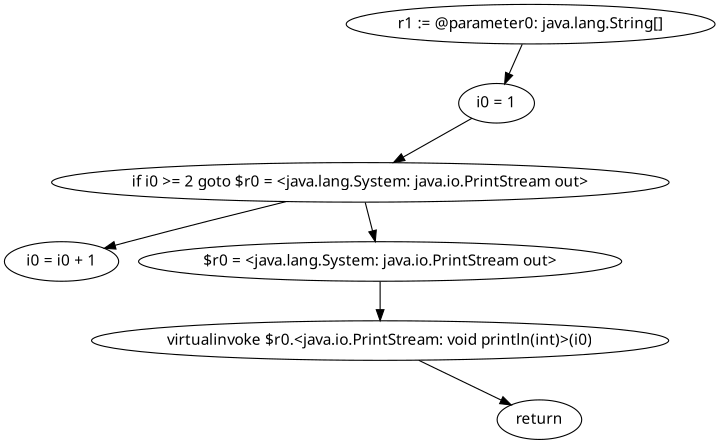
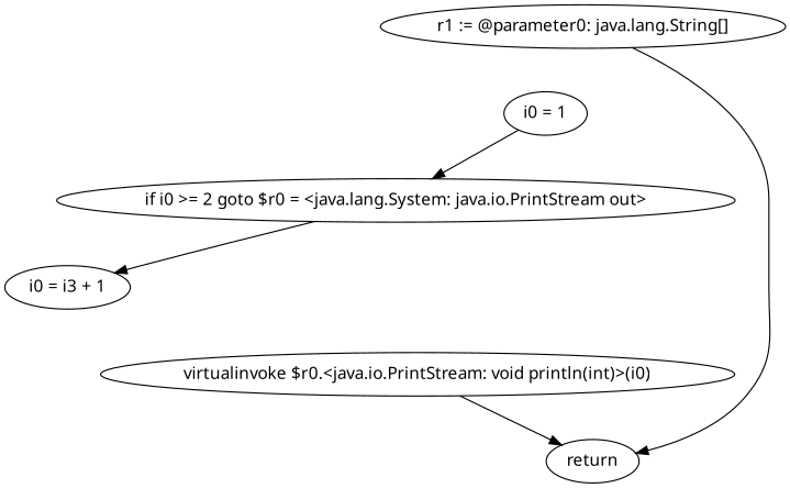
  digraph {
    fontname="Noto Sans"
    node [fontname="Noto Sans"]
    edge [fontname="Noto Sans"]
    n1 [label="i0 = 1"]
    "r1 := @parameter0: java.lang.String[]"
    "if i0 >= 2 goto $r0 = <java.lang.System: java.io.PrintStream out>"
-   "i0 = i0 + 1"
-   "$r0 = <java.lang.System: java.io.PrintStream out>"
+   "i0 = i0 + 1" [label="i0 = i3 + 1"]
    "virtualinvoke $r0.<java.io.PrintStream: void println(int)>(i0)"
    return
    n1 -> "if i0 >= 2 goto $r0 = <java.lang.System: java.io.PrintStream out>"
-   "r1 := @parameter0: java.lang.String[]" -> n1
+   "r1 := @parameter0: java.lang.String[]" -> return
    "if i0 >= 2 goto $r0 = <java.lang.System: java.io.PrintStream out>" -> "i0 = i0 + 1"
-   "if i0 >= 2 goto $r0 = <java.lang.System: java.io.PrintStream out>" -> "$r0 = <java.lang.System: java.io.PrintStream out>"
-   "$r0 = <java.lang.System: java.io.PrintStream out>" -> "virtualinvoke $r0.<java.io.PrintStream: void println(int)>(i0)"
    "virtualinvoke $r0.<java.io.PrintStream: void println(int)>(i0)" -> return
  }
